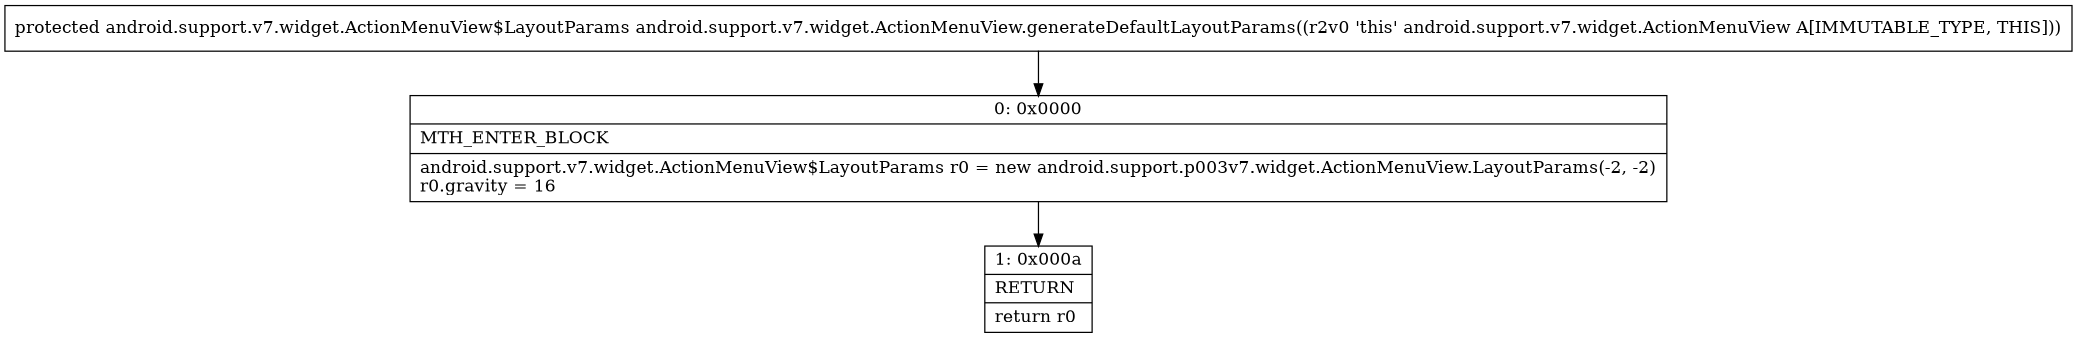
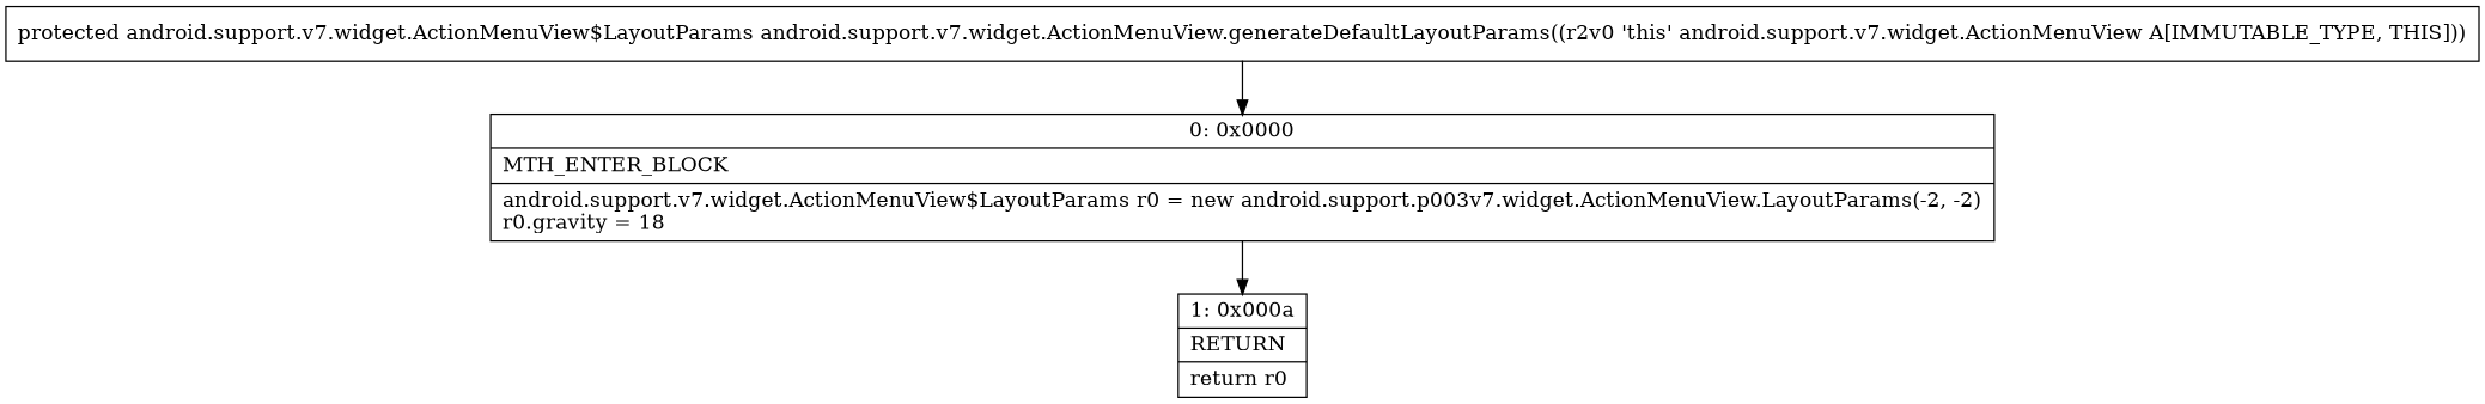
  digraph {
    node [shape=record]
-   n1 [label="{0\:\ 0x0000|MTH_ENTER_BLOCK\l|android.support.v7.widget.ActionMenuView$LayoutParams r0 = new android.support.p003v7.widget.ActionMenuView.LayoutParams(\-2, \-2)\lr0.gravity = 16\l}"]
+   n1 [label="{0\:\ 0x0000|MTH_ENTER_BLOCK\l|android.support.v7.widget.ActionMenuView$LayoutParams r0 = new android.support.p003v7.widget.ActionMenuView.LayoutParams(\-2, \-2)\lr0.gravity = 18\l}"]
    n2 [label="{1\:\ 0x000a|RETURN\l|return r0\l}"]
    n3 [label="{protected android.support.v7.widget.ActionMenuView$LayoutParams android.support.v7.widget.ActionMenuView.generateDefaultLayoutParams((r2v0 'this' android.support.v7.widget.ActionMenuView A[IMMUTABLE_TYPE, THIS])) }"]
    n1 -> n2
    n3 -> n1
  }
